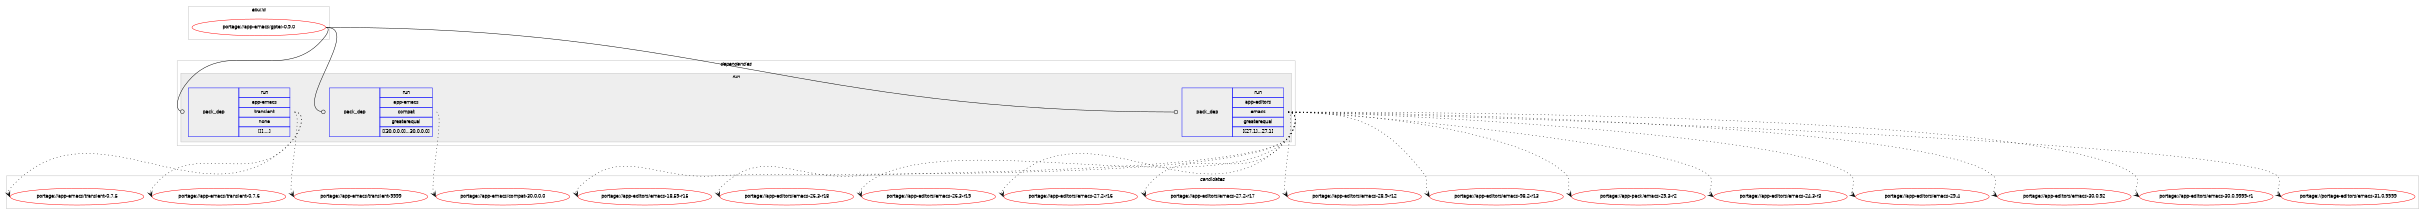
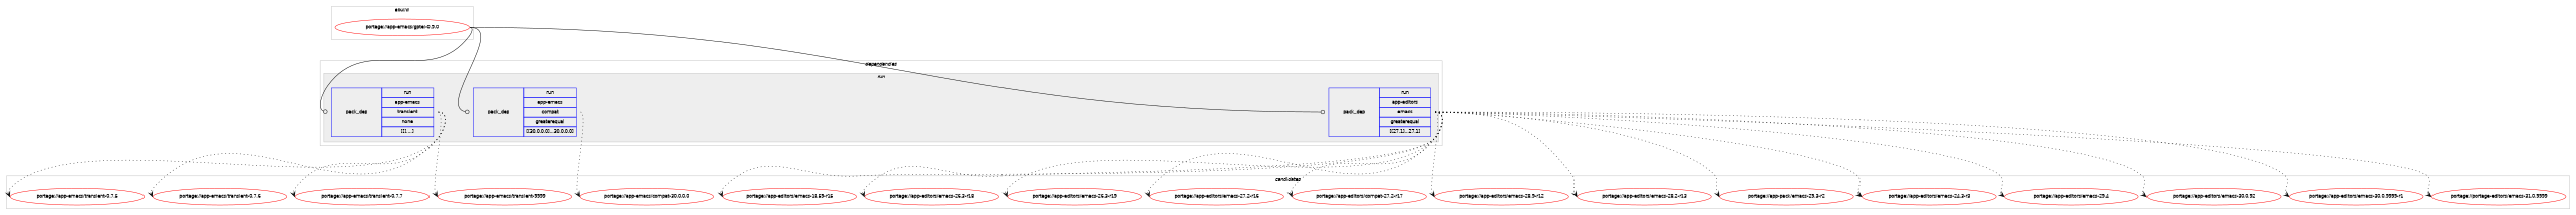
  digraph {
    compound=true
    concentrate=true
    fontname=Helvetica
    fontsize=10
    newrank=true
    rankdir=TB
    ranksep=1.5
    node [color=red fontname=Helvetica fontsize=10]
    edge [arrowhead=vee headport=w style=dotted tailport=e weight=100]
    n1 [label="portage://app-emacs/gptel-0.9.0" width=4]
    n2 [color=blue label=<<TABLE BORDER="0" CELLBORDER="1" CELLSPACING="0" CELLPADDING="4" WIDTH="220"><TR><TD ROWSPAN="6" CELLPADDING="30">pack_dep</TD></TR><TR><TD WIDTH="110">run</TD></TR><TR><TD>app-editors</TD></TR><TR><TD>emacs</TD></TR><TR><TD>greaterequal</TD></TR><TR><TD>[[27,1],,,27.1]</TD></TR></TABLE>> shape=none]
    n3 [color=blue label=<<TABLE BORDER="0" CELLBORDER="1" CELLSPACING="0" CELLPADDING="4" WIDTH="220"><TR><TD ROWSPAN="6" CELLPADDING="30">pack_dep</TD></TR><TR><TD WIDTH="110">run</TD></TR><TR><TD>app-emacs</TD></TR><TR><TD>compat</TD></TR><TR><TD>greaterequal</TD></TR><TR><TD>[[30,0,0,0],,,30.0.0.0]</TD></TR></TABLE>> shape=none]
    n4 [color=blue label=<<TABLE BORDER="0" CELLBORDER="1" CELLSPACING="0" CELLPADDING="4" WIDTH="220"><TR><TD ROWSPAN="6" CELLPADDING="30">pack_dep</TD></TR><TR><TD WIDTH="110">run</TD></TR><TR><TD>app-emacs</TD></TR><TR><TD>transient</TD></TR><TR><TD>none</TD></TR><TR><TD>[[],,,,]</TD></TR></TABLE>> shape=none]
    n5 [label="portage://portage-editors/emacs-31.0.9999" width=4]
    n6 [label="portage://app-editors/emacs-30.0.9999-r1" width=4]
    n7 [label="portage://app-editors/emacs-30.0.92" width=4]
    n8 [label="portage://app-editors/emacs-29.4" width=4]
    n9 [label="portage://app-editors/emacs-24.3-r3" width=4]
    n10 [label="portage://app-pack/emacs-29.3-r2" width=4]
-   n11 [label="portage://app-editors/emacs-98.2-r13" width=4]
+   n11 [label="portage://app-editors/emacs-28.2-r13" width=4]
    n12 [label="portage://app-editors/emacs-28.9-r12" width=4]
-   n13 [label="portage://app-editors/emacs-27.2-r17" width=4]
+   n13 [label="portage://app-editors/compat-27.2-r17" width=4]
    n14 [label="portage://app-editors/emacs-27.2-r16" width=4]
    n15 [label="portage://app-editors/emacs-26.3-r19" width=4]
    n16 [label="portage://app-editors/emacs-26.3-r18" width=4]
    n17 [label="portage://app-editors/emacs-18.59-r15" width=4]
    n18 [label="portage://app-emacs/compat-30.0.0.0" width=4]
    n19 [label="portage://app-emacs/transient-9999" width=4]
+   n20 [label="portage://app-emacs/transient-0.7.7" width=4]
    n21 [label="portage://app-emacs/transient-0.7.6" width=4]
    n22 [label="portage://app-emacs/transient-0.7.5" width=4]
    subgraph cluster_1 {
      color=gray
      label=<<i>ebuild</i>>
      n1
    }
    subgraph cluster_2 {
      color=gray
      label=<<i>dependencies</i>>
      subgraph cluster_3 {
        color=gray
        fillcolor="#eeeeee"
        label=<<i>compile</i>>
        style=filled
      }
      subgraph cluster_4 {
        color=gray
        fillcolor="#eeeeee"
        label=<<i>compile and run</i>>
        style=filled
      }
      subgraph cluster_5 {
        color=gray
        fillcolor="#eeeeee"
        label=<<i>run</i>>
        style=filled
        subgraph sub_6 {
          color=gray
          fillcolor="#eeeeee"
          label=<<i>run</i>>
          style=filled
          n2
        }
        subgraph sub_7 {
          color=gray
          fillcolor="#eeeeee"
          label=<<i>run</i>>
          style=filled
          n3
        }
        subgraph sub_8 {
          color=gray
          fillcolor="#eeeeee"
          label=<<i>run</i>>
          style=filled
          n4
        }
      }
    }
    subgraph cluster_9 {
      color=gray
      label=<<i>candidates</i>>
      rank=same
      subgraph sub_10 {
        color=black
        label=<<i>candidates</i>>
        nodesep=1
        rank=same
        n5
        n6
        n7
        n8
        n9
        n10
        n11
        n12
        n13
        n14
        n15
        n16
        n17
      }
      subgraph sub_11 {
        color=black
        label=<<i>candidates</i>>
        nodesep=1
        rank=same
        n18
      }
      subgraph sub_12 {
        color=black
        label=<<i>candidates</i>>
        nodesep=1
        rank=same
        n19
+       n20
        n21
        n22
      }
    }
    n1 -> n2 [arrowhead=odot style=solid weight=20]
    n1 -> n3 [arrowhead=odot style=solid weight=20]
    n1 -> n4 [arrowhead=odot style=solid weight=20]
    n2 -> n5
    n2 -> n6
    n2 -> n7
    n2 -> n8
    n2 -> n9
    n2 -> n10
    n2 -> n11
    n2 -> n12
    n2 -> n13
    n2 -> n14
    n2 -> n15
    n2 -> n16
    n2 -> n17
    n3 -> n18
    n4 -> n19
+   n4 -> n20
    n4 -> n21
    n4 -> n22
  }
